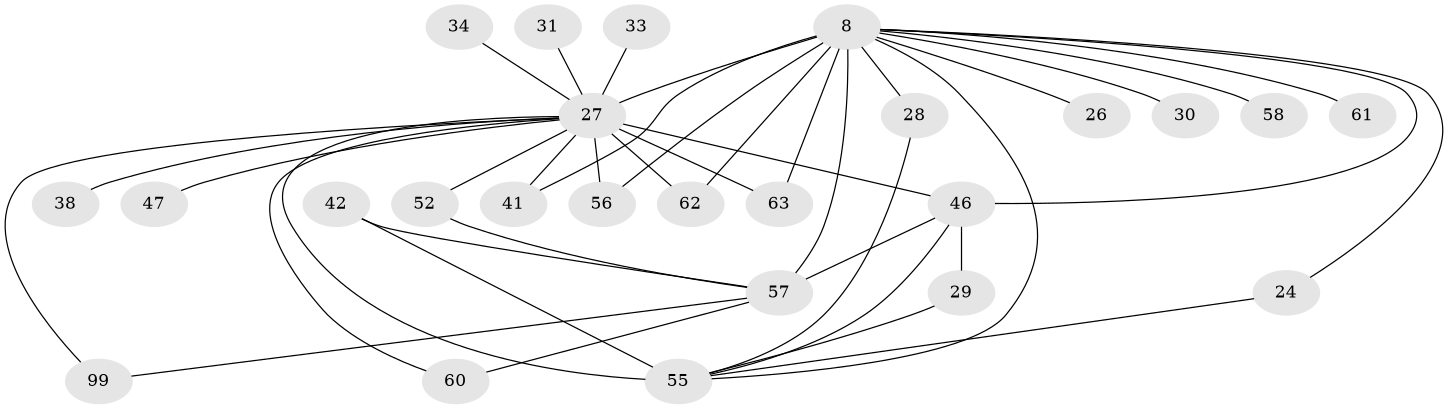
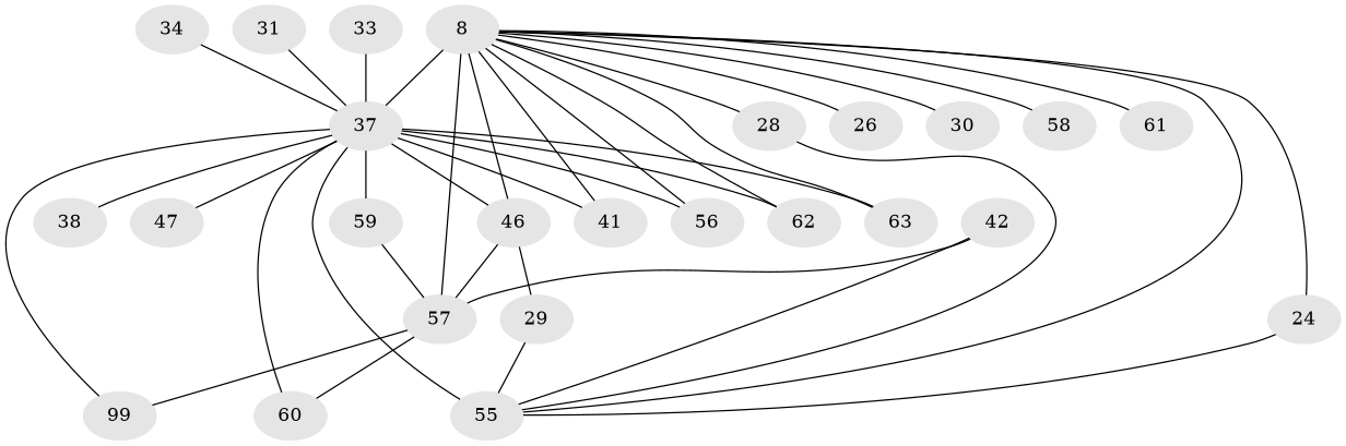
  graph {
    node [color=gray90 style=filled]
    8 [super="+4+6"]
    24
    26
    28 [super="+13"]
    30
-   37 [super="+32+9" label=27]
+   37 [super="+32+9"]
    41
    46 [super="+45"]
    55 [super="+20+25+35+7+17"]
    56 [super="+54"]
    57 [super="+53+44+51"]
    58
    61
    62
    63
    29
    38
    47
-   52
+   52 [label=59]
    n20 [label=99]
    60
    31
    33 [super="+16"]
    34
    42
    8 -- 24
    8 -- 26 [weight=2]
    8 -- 28 [weight=2]
    8 -- 30 [weight=2]
    8 -- 37 [weight=18]
    8 -- 41
    8 -- 46 [weight=2]
    8 -- 55 [weight=9]
    8 -- 56
    8 -- 57 [weight=11]
    8 -- 58 [weight=2]
    8 -- 61 [weight=2]
    8 -- 62
    8 -- 63
    24 -- 55
    28 -- 55
    37 -- 41
    37 -- 46 [weight=3]
    37 -- 55 [weight=13]
    37 -- 56 [weight=2]
    37 -- 62
    37 -- 63
    37 -- 38 [weight=2]
    37 -- 47 [weight=2]
    37 -- 52
    37 -- n20
    37 -- 60
-   46 -- 55 [weight=2]
    46 -- 57 [weight=2]
    46 -- 29
    57 -- n20
    57 -- 60
    29 -- 55
    52 -- 57
    31 -- 37 [weight=2]
    33 -- 37 [weight=3]
    34 -- 37
    42 -- 55
    42 -- 57
  }
